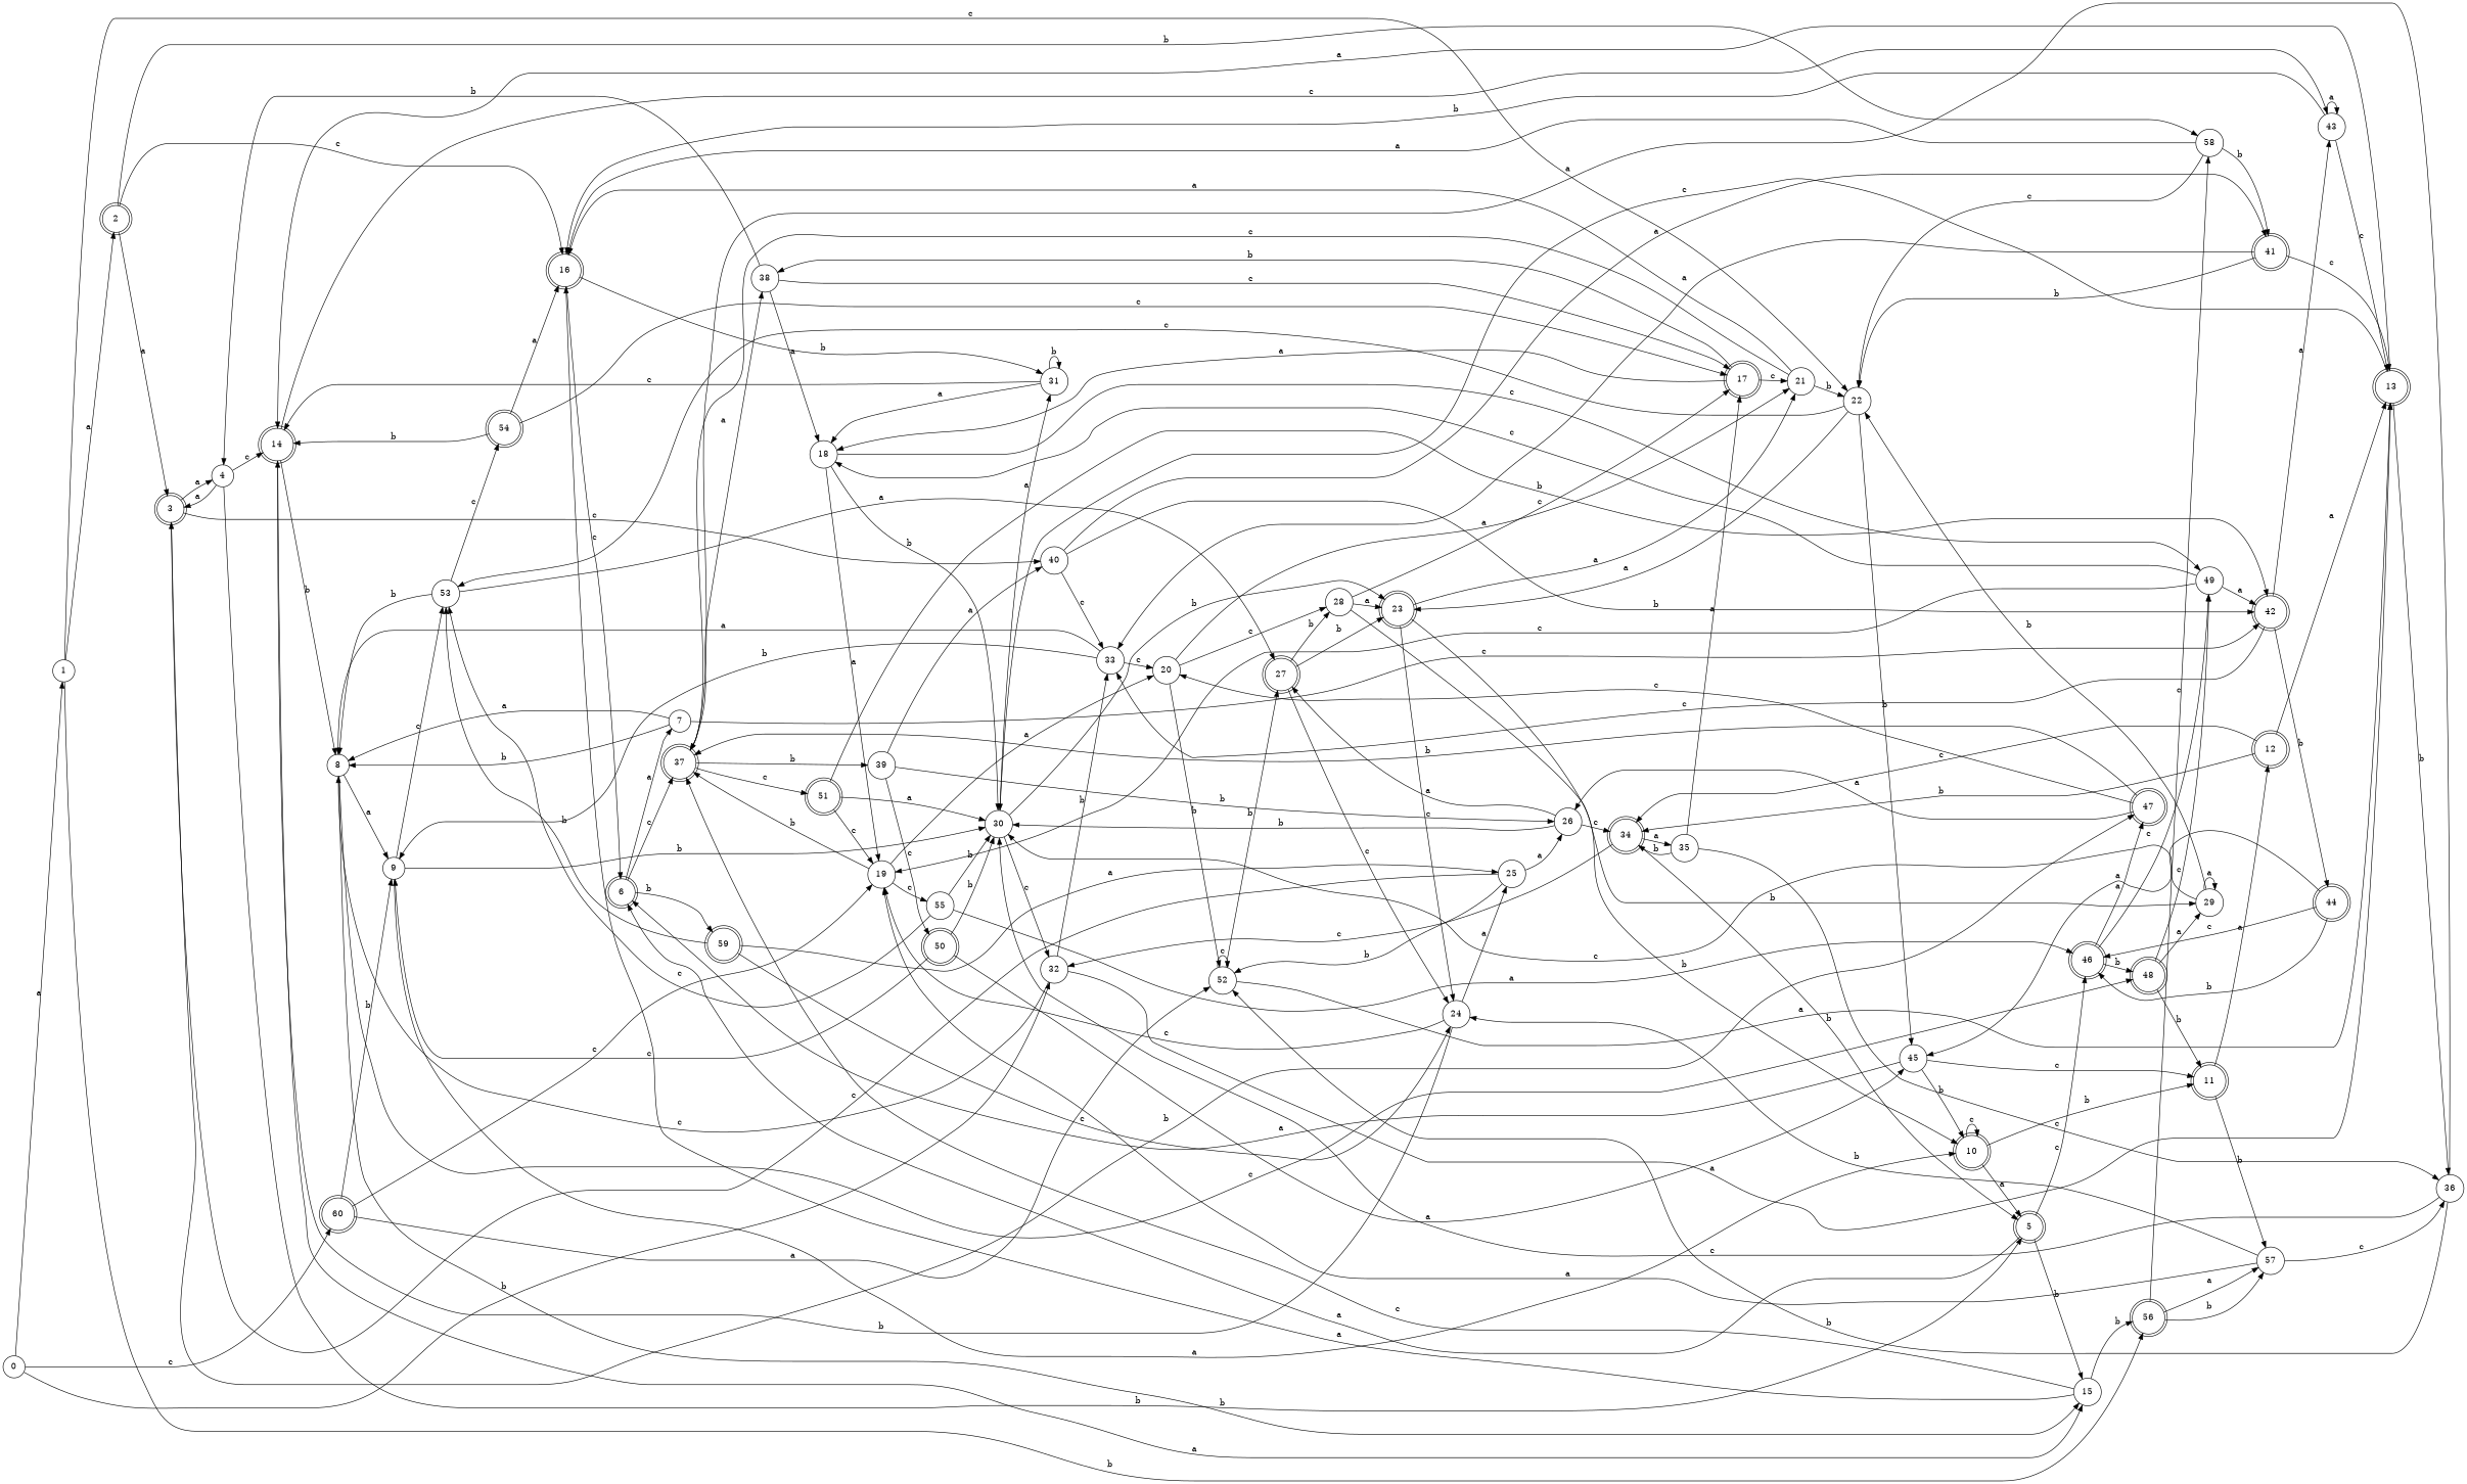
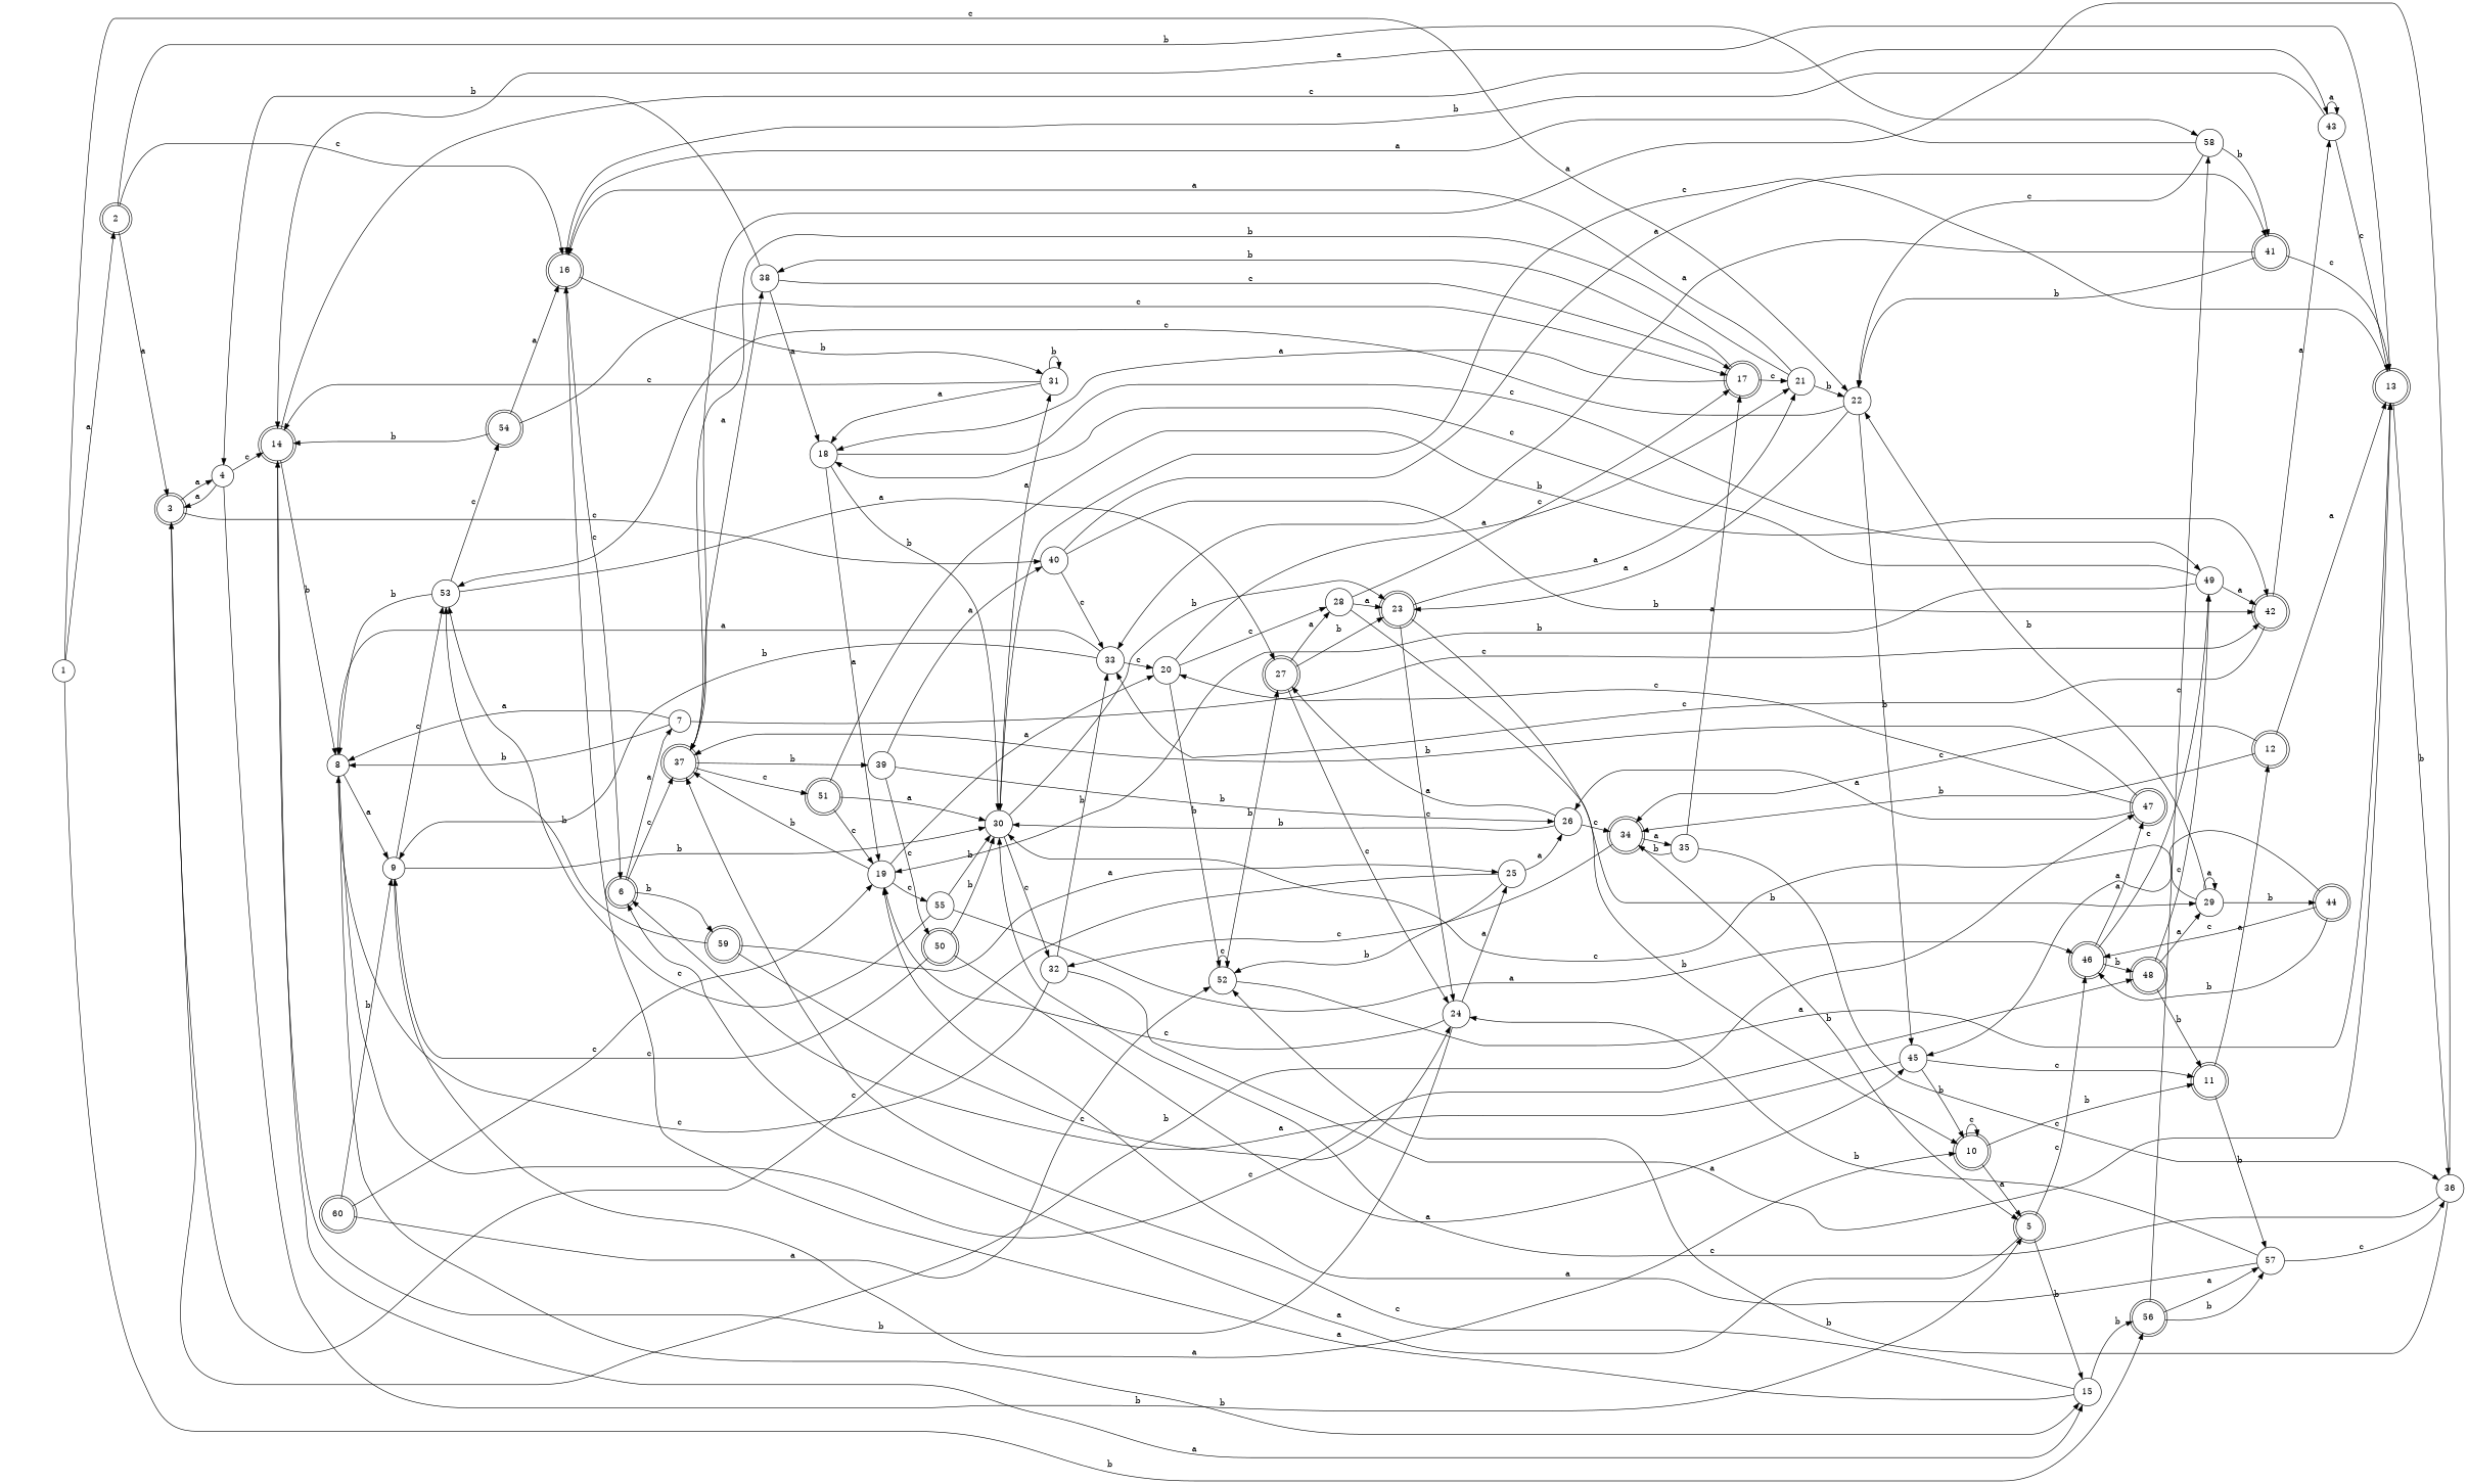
  digraph {
    rankdir=LR
    node [color=black fillcolor=white shape=circle style=filled]
-   n1 [label=0]
    n2 [label=1]
    n3 [label=32]
    n4 [label=60 shape=doublecircle style="rounded,filled"]
    n5 [label=2 shape=doublecircle style="rounded,filled"]
    n6 [label=22]
    n7 [label=56 shape=doublecircle style="rounded,filled"]
    n8 [label=8]
    n9 [label=13 shape=doublecircle style="rounded,filled"]
    n10 [label=33]
    n11 [label=9]
    n12 [label=19]
    n13 [label=52]
    n14 [label=3 shape=doublecircle style="rounded,filled"]
    n15 [label=16 shape=doublecircle style="rounded,filled"]
    n16 [label=58]
    n17 [label=53]
    n18 [label=23 shape=doublecircle style="rounded,filled"]
    n19 [label=45]
    n20 [label=57]
    n21 [label=4]
    n22 [label=40]
    n23 [label=47 shape=doublecircle style="rounded,filled"]
    n24 [label=6 shape=doublecircle style="rounded,filled"]
    n25 [label=31]
    n26 [label=41 shape=doublecircle style="rounded,filled"]
    n27 [label=5 shape=doublecircle style="rounded,filled"]
    n28 [label=14 shape=doublecircle style="rounded,filled"]
    n29 [label=42 shape=doublecircle style="rounded,filled"]
    n30 [label=37 shape=doublecircle style="rounded,filled"]
    n31 [label=20]
    n32 [label=26]
    n33 [label=15]
    n34 [label=46 shape=doublecircle style="rounded,filled"]
    n35 [label=43]
    n36 [label=7]
    n37 [label=59 shape=doublecircle style="rounded,filled"]
    n38 [label=48 shape=doublecircle style="rounded,filled"]
    n39 [label=49]
    n40 [label=38]
    n41 [label=39]
    n42 [label=51 shape=doublecircle style="rounded,filled"]
    n43 [label=24]
    n44 [label=25]
    n45 [label=44 shape=doublecircle style="rounded,filled"]
    n46 [label=10 shape=doublecircle style="rounded,filled"]
    n47 [label=30]
    n48 [label=11 shape=doublecircle style="rounded,filled"]
    n49 [label=29]
    n50 [label=27 shape=doublecircle style="rounded,filled"]
    n51 [label=54 shape=doublecircle style="rounded,filled"]
    n52 [label=12 shape=doublecircle style="rounded,filled"]
    n53 [label=34 shape=doublecircle style="rounded,filled"]
    n54 [label=36]
    n55 [label=35]
    n56 [label=17 shape=doublecircle style="rounded,filled"]
    n57 [label=18]
    n58 [label=21]
    n59 [label=55]
    n60 [label=28]
    n61 [label=50 shape=doublecircle style="rounded,filled"]
-   n1 -> n2 [label=a]
-   n1 -> n3 [label=b]
-   n1 -> n4 [label=c]
    n2 -> n5 [label=a]
    n2 -> n6 [label=c]
    n2 -> n7 [label=b]
    n3 -> n8 [label=c]
    n3 -> n9 [label=a]
    n3 -> n10 [label=b]
    n4 -> n11 [label=b]
    n4 -> n12 [label=c]
    n4 -> n13 [label=a]
    n5 -> n14 [label=a]
    n5 -> n15 [label=c]
    n5 -> n16 [label=b]
    n6 -> n17 [label=c]
    n6 -> n18 [label=a]
    n6 -> n19 [label=b]
    n7 -> n16 [label=c]
    n7 -> n20 [label=a]
    n7 -> n20 [label=b]
    n8 -> n11 [label=a]
    n8 -> n33 [label=b]
    n8 -> n38 [label=c]
    n9 -> n28 [label=a]
    n9 -> n47 [label=c]
    n9 -> n54 [label=b]
    n10 -> n8 [label=a]
    n10 -> n11 [label=b]
    n10 -> n31 [label=c]
    n11 -> n17 [label=c]
    n11 -> n46 [label=a]
    n11 -> n47 [label=b]
    n12 -> n30 [label=b]
    n12 -> n31 [label=a]
    n12 -> n59 [label=c]
    n13 -> n9 [label=a]
    n13 -> n13 [label=c]
    n13 -> n50 [label=b]
    n14 -> n21 [label=a]
    n14 -> n22 [label=c]
    n14 -> n23 [label=b]
    n15 -> n24 [label=c]
    n15 -> n25 [label=b]
    n16 -> n6 [label=c]
    n16 -> n15 [label=a]
    n16 -> n26 [label=b]
    n17 -> n8 [label=b]
    n17 -> n50 [label=a]
    n17 -> n51 [label=c]
    n18 -> n43 [label=c]
    n18 -> n46 [label=b]
    n18 -> n58 [label=a]
    n19 -> n24 [label=a]
    n19 -> n46 [label=b]
    n19 -> n48 [label=c]
    n20 -> n12 [label=a]
    n20 -> n43 [label=b]
    n20 -> n54 [label=c]
    n21 -> n14 [label=a]
    n21 -> n27 [label=b]
    n21 -> n28 [label=c]
    n22 -> n10 [label=c]
    n22 -> n26 [label=a]
    n22 -> n29 [label=b]
    n23 -> n30 [label=b]
    n23 -> n31 [label=c]
    n23 -> n32 [label=a]
    n24 -> n30 [label=c]
    n24 -> n36 [label=a]
    n24 -> n37 [label=b]
    n25 -> n25 [label=b]
    n25 -> n28 [label=c]
    n25 -> n57 [label=a]
    n26 -> n6 [label=b]
    n26 -> n9 [label=c]
    n26 -> n10 [label=a]
    n27 -> n24 [label=a]
    n27 -> n33 [label=b]
    n27 -> n34 [label=c]
    n28 -> n8 [label=b]
    n28 -> n33 [label=a]
    n28 -> n35 [label=c]
    n29 -> n10 [label=c]
    n29 -> n35 [label=a]
-   n29 -> n45 [label=b]
+   n49 -> n45 [label=b]
    n30 -> n40 [label=a]
    n30 -> n41 [label=b]
    n30 -> n42 [label=c]
    n31 -> n13 [label=b]
    n31 -> n58 [label=a]
    n31 -> n60 [label=c]
    n32 -> n47 [label=b]
    n32 -> n50 [label=a]
    n32 -> n53 [label=c]
    n33 -> n7 [label=b]
    n33 -> n15 [label=a]
    n33 -> n30 [label=c]
    n34 -> n23 [label=a]
    n34 -> n38 [label=b]
    n34 -> n39 [label=c]
    n35 -> n9 [label=c]
    n35 -> n15 [label=b]
    n35 -> n35 [label=a]
    n36 -> n8 [label=a]
    n36 -> n8 [label=b]
    n36 -> n29 [label=c]
    n37 -> n17 [label=b]
    n37 -> n43 [label=c]
    n37 -> n44 [label=a]
    n38 -> n39 [label=c]
    n38 -> n48 [label=b]
    n38 -> n49 [label=a]
-   n39 -> n12 [label=c]
+   n39 -> n12 [label=b]
    n39 -> n29 [label=a]
    n39 -> n57 [label=c]
    n40 -> n21 [label=b]
    n40 -> n56 [label=c]
    n40 -> n57 [label=a]
    n41 -> n22 [label=a]
    n41 -> n32 [label=b]
    n41 -> n61 [label=c]
    n42 -> n12 [label=c]
    n42 -> n29 [label=b]
    n42 -> n47 [label=a]
    n43 -> n12 [label=c]
    n43 -> n28 [label=b]
    n43 -> n44 [label=a]
    n44 -> n13 [label=b]
    n44 -> n14 [label=c]
    n44 -> n32 [label=a]
    n45 -> n19 [label=a]
    n45 -> n34 [label=b]
    n45 -> n34 [label=c]
    n46 -> n27 [label=a]
    n46 -> n46 [label=c]
    n46 -> n48 [label=b]
    n47 -> n3 [label=c]
    n47 -> n18 [label=b]
    n47 -> n25 [label=a]
    n48 -> n20 [label=b]
    n48 -> n52 [label=a]
    n49 -> n6 [label=b]
    n49 -> n47 [label=c]
    n49 -> n49 [label=a]
    n50 -> n18 [label=b]
    n50 -> n43 [label=c]
-   n50 -> n60 [label=b]
+   n50 -> n60 [label=a]
    n51 -> n15 [label=a]
    n51 -> n28 [label=b]
    n51 -> n56 [label=c]
    n52 -> n9 [label=a]
    n52 -> n53 [label=b]
    n52 -> n53 [label=c]
    n53 -> n3 [label=c]
    n53 -> n27 [label=b]
    n53 -> n55 [label=a]
    n54 -> n13 [label=b]
    n54 -> n30 [label=a]
    n54 -> n47 [label=c]
    n55 -> n53 [label=b]
    n55 -> n54 [label=c]
    n55 -> n56 [label=a]
    n56 -> n40 [label=b]
    n56 -> n57 [label=a]
    n56 -> n58 [label=c]
    n57 -> n12 [label=a]
    n57 -> n39 [label=c]
    n57 -> n47 [label=b]
    n58 -> n6 [label=b]
    n58 -> n15 [label=a]
-   n58 -> n30 [label=c]
+   n58 -> n30 [label=b]
    n59 -> n17 [label=c]
    n59 -> n34 [label=a]
    n59 -> n47 [label=b]
    n60 -> n18 [label=a]
    n60 -> n49 [label=b]
    n60 -> n56 [label=c]
    n61 -> n11 [label=c]
    n61 -> n19 [label=a]
    n61 -> n47 [label=b]
  }
